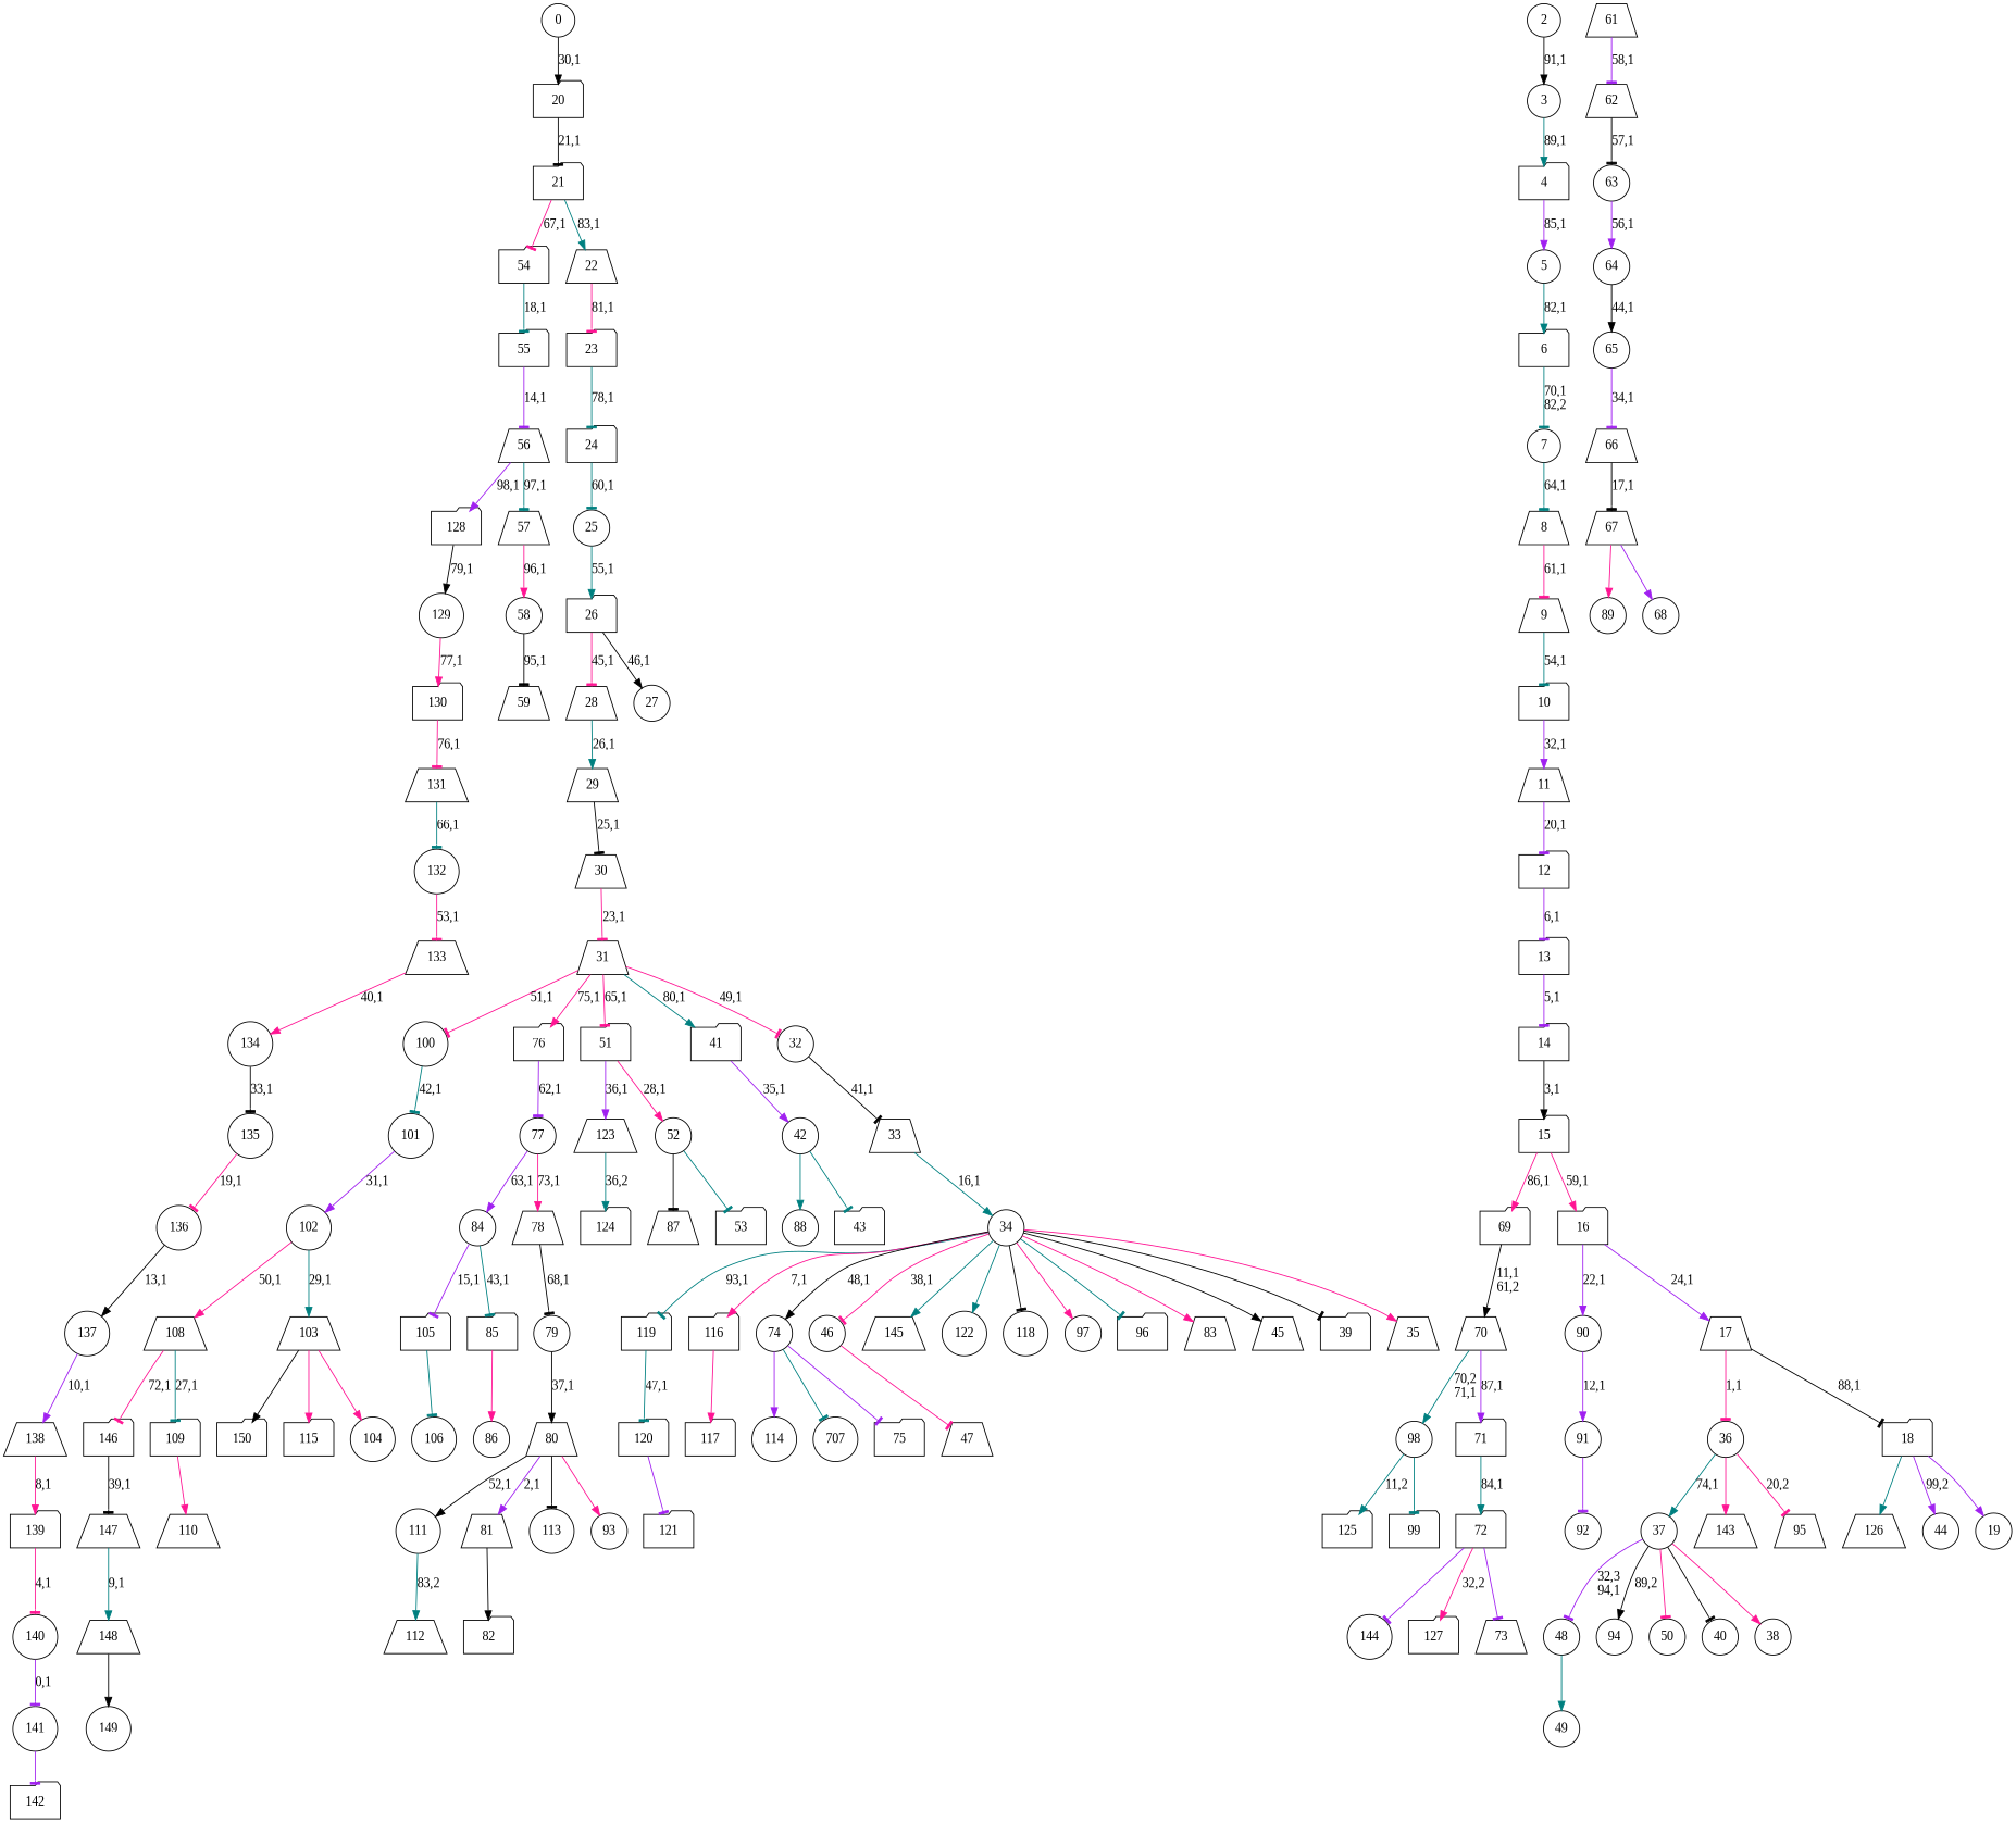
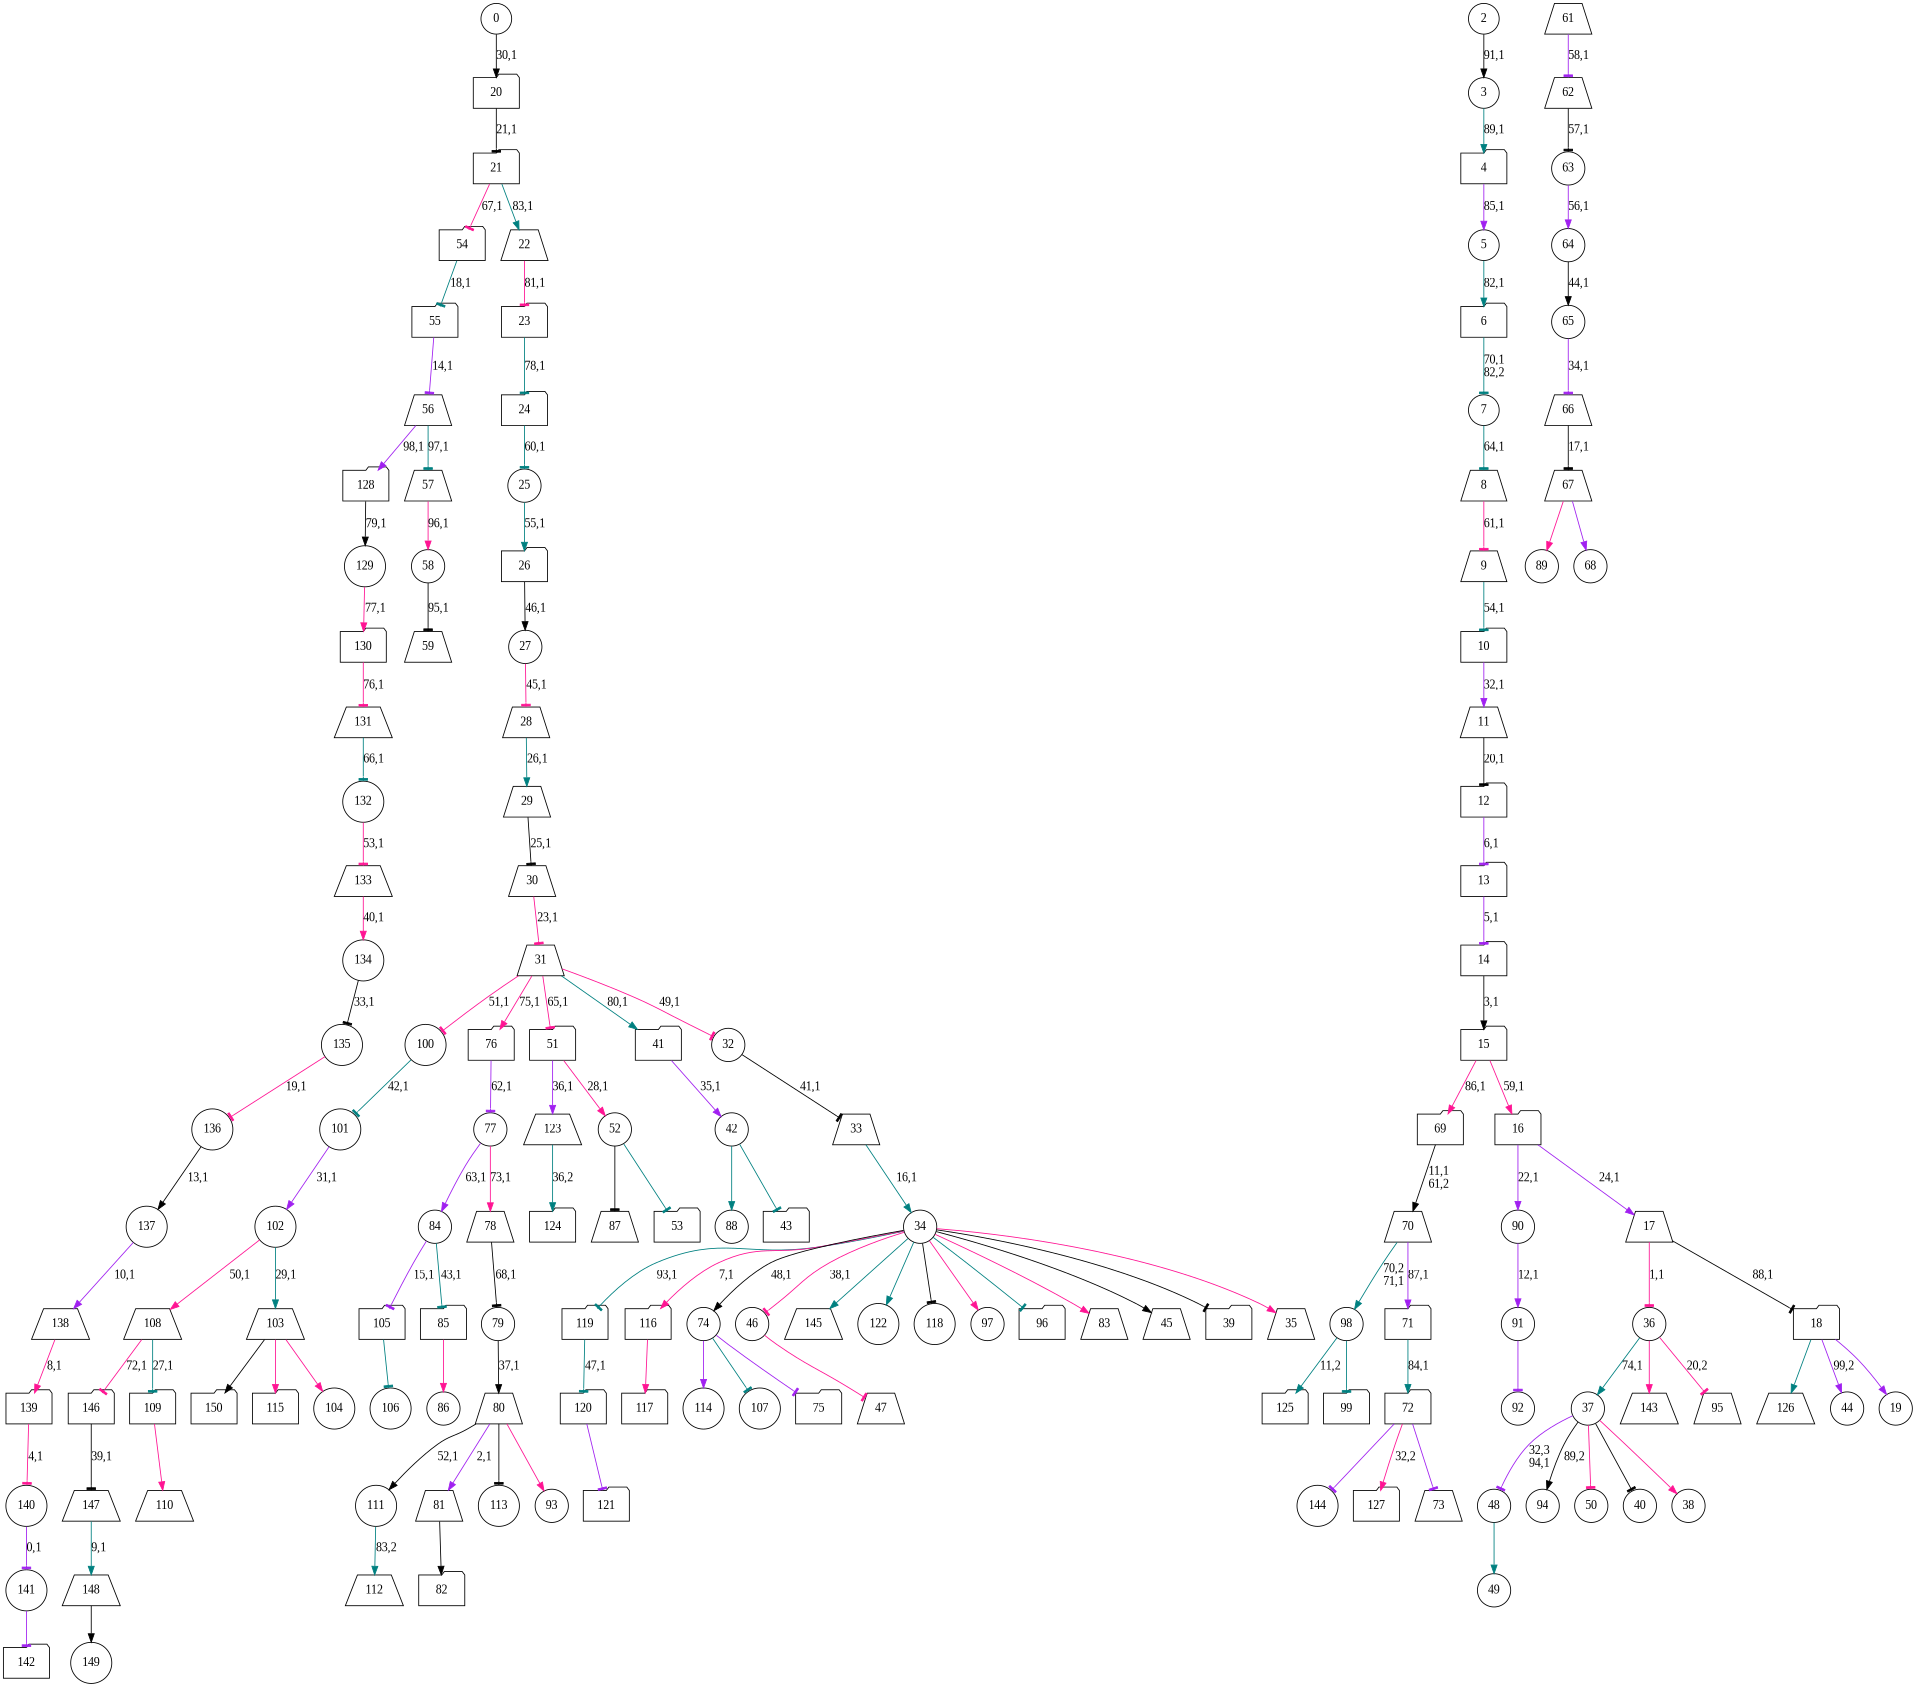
  digraph {
    fontname="Liberation Serif"
    node [fontname="Liberation Serif" shape=circle]
    edge [arrowhead=normal color=deeppink fontname="Liberation Serif"]
    148 [shape=trapezium]
    149
    147 [shape=trapezium]
    146 [shape=folder]
    142 [shape=folder]
    141
    140
    139 [shape=folder]
    138 [shape=trapezium]
    137
    136
    135
    134
    133 [shape=trapezium]
    132
    131 [shape=trapezium]
    130 [shape=folder]
    129
    128 [shape=folder]
    123 [shape=trapezium]
    124 [shape=folder]
    120 [shape=folder]
    121 [shape=folder]
    119 [shape=folder]
    116 [shape=folder]
    117 [shape=folder]
    112 [shape=trapezium]
    111
    109 [shape=folder]
    110 [shape=trapezium]
    108 [shape=trapezium]
    105 [shape=folder]
    106
    103 [shape=trapezium]
    150 [shape=folder]
    115 [shape=folder]
    104
    102
    101
    100
    125 [shape=folder]
    98
    99 [shape=folder]
    91
    92
    90
    85 [shape=folder]
    86
    84
    81 [shape=trapezium]
    82 [shape=folder]
    80 [shape=trapezium]
    113
    93
    79
    78 [shape=trapezium]
    77
    76 [shape=folder]
    74
    114
-   107 [label=707]
+   107
    75 [shape=folder]
    72 [shape=folder]
    144
    127 [shape=folder]
    73 [shape=trapezium]
    71 [shape=folder]
    70 [shape=trapezium]
    69 [shape=folder]
    67 [shape=trapezium]
    89
    68
    66 [shape=trapezium]
    65
    64
    63
    62 [shape=trapezium]
    61 [shape=trapezium]
    59 [shape=trapezium]
    58
    57 [shape=trapezium]
    56 [shape=trapezium]
    55 [shape=folder]
    54 [shape=folder]
    87 [shape=trapezium]
    52
    53 [shape=folder]
    51 [shape=folder]
    48
    49
    47 [shape=trapezium]
    46
    42
    88
    43 [shape=folder]
    41 [shape=folder]
    37
    94
    50
    40
    38
    36
    143 [shape=trapezium]
    95 [shape=trapezium]
    34
    145 [shape=trapezium]
    122
    118
    97
    96 [shape=folder]
    83 [shape=trapezium]
    45 [shape=trapezium]
    39 [shape=folder]
    35 [shape=trapezium]
    33 [shape=trapezium]
    32
    31 [shape=trapezium]
    30 [shape=trapezium]
    29 [shape=trapezium]
    28 [shape=trapezium]
    27
    26 [shape=folder]
    25
    24 [shape=folder]
    23 [shape=folder]
    22 [shape=trapezium]
    21 [shape=folder]
    20 [shape=folder]
    18 [shape=folder]
    126 [shape=trapezium]
    44
    19
    17 [shape=trapezium]
    16 [shape=folder]
    15 [shape=folder]
    14 [shape=folder]
    13 [shape=folder]
    12 [shape=folder]
    11 [shape=trapezium]
    10 [shape=folder]
    9 [shape=trapezium]
    8 [shape=trapezium]
    7
    6 [shape=folder]
    5
    4 [shape=folder]
    3
    2
    0
    148 -> 149 [color=black]
    147 -> 148 [color=teal label="9,1"]
    146 -> 147 [arrowhead=tee color=black label="39,1"]
    141 -> 142 [arrowhead=tee color=purple]
    140 -> 141 [arrowhead=tee color=purple label="0,1"]
    139 -> 140 [arrowhead=tee label="4,1"]
    138 -> 139 [label="8,1"]
    137 -> 138 [color=purple label="10,1"]
    136 -> 137 [color=black label="13,1"]
    135 -> 136 [arrowhead=tee label="19,1"]
    134 -> 135 [arrowhead=tee color=black label="33,1"]
    133 -> 134 [label="40,1"]
    132 -> 133 [arrowhead=tee label="53,1"]
    131 -> 132 [arrowhead=tee color=teal label="66,1"]
    130 -> 131 [arrowhead=tee label="76,1"]
    129 -> 130 [label="77,1"]
    128 -> 129 [color=black label="79,1"]
    123 -> 124 [color=teal label="36,2"]
    120 -> 121 [arrowhead=tee color=purple]
    119 -> 120 [arrowhead=tee color=teal label="47,1"]
    116 -> 117
    111 -> 112 [color=teal label="83,2"]
    109 -> 110
    108 -> 146 [arrowhead=tee label="72,1"]
    108 -> 109 [arrowhead=tee color=teal label="27,1"]
    105 -> 106 [arrowhead=tee color=teal]
    103 -> 150 [color=black]
    103 -> 115
    103 -> 104
    102 -> 108 [label="50,1"]
    102 -> 103 [color=teal label="29,1"]
    101 -> 102 [color=purple label="31,1"]
    100 -> 101 [arrowhead=tee color=teal label="42,1"]
    98 -> 125 [color=teal label="11,2"]
    98 -> 99 [arrowhead=tee color=teal]
    91 -> 92 [arrowhead=tee color=purple]
    90 -> 91 [color=purple label="12,1"]
    85 -> 86
    84 -> 105 [arrowhead=tee color=purple label="15,1"]
    84 -> 85 [arrowhead=tee color=teal label="43,1"]
    81 -> 82 [color=black]
    80 -> 111 [color=black label="52,1"]
    80 -> 81 [color=purple label="2,1"]
    80 -> 113 [arrowhead=tee color=black]
    80 -> 93
    79 -> 80 [color=black label="37,1"]
    78 -> 79 [arrowhead=tee color=black label="68,1"]
    77 -> 84 [color=purple label="63,1"]
    77 -> 78 [label="73,1"]
    76 -> 77 [arrowhead=tee color=purple label="62,1"]
    74 -> 114 [color=purple]
    74 -> 107 [arrowhead=tee color=teal]
    74 -> 75 [arrowhead=tee color=purple]
    72 -> 144 [arrowhead=tee color=purple]
    72 -> 127 [label="32,2"]
    72 -> 73 [arrowhead=tee color=purple]
    71 -> 72 [color=teal label="84,1"]
    70 -> 98 [color=teal label="70,2\n71,1"]
    70 -> 71 [color=purple label="87,1"]
    69 -> 70 [color=black label="11,1\n61,2"]
    67 -> 89
    67 -> 68 [color=purple]
    66 -> 67 [arrowhead=tee color=black label="17,1"]
    65 -> 66 [arrowhead=tee color=purple label="34,1"]
    64 -> 65 [color=black label="44,1"]
    63 -> 64 [color=purple label="56,1"]
    62 -> 63 [arrowhead=tee color=black label="57,1"]
    61 -> 62 [arrowhead=tee color=purple label="58,1"]
    58 -> 59 [arrowhead=tee color=black label="95,1"]
    57 -> 58 [label="96,1"]
    56 -> 128 [color=purple label="98,1"]
    56 -> 57 [arrowhead=tee color=teal label="97,1"]
    55 -> 56 [arrowhead=tee color=purple label="14,1"]
    54 -> 55 [arrowhead=tee color=teal label="18,1"]
    52 -> 87 [arrowhead=tee color=black]
    52 -> 53 [arrowhead=tee color=teal]
    51 -> 123 [color=purple label="36,1"]
    51 -> 52 [label="28,1"]
    48 -> 49 [color=teal]
    46 -> 47 [arrowhead=tee]
    42 -> 88 [color=teal]
    42 -> 43 [arrowhead=tee color=teal]
    41 -> 42 [color=purple label="35,1"]
    37 -> 48 [arrowhead=tee color=purple label="32,3\n94,1"]
    37 -> 94 [color=black label="89,2"]
    37 -> 50 [arrowhead=tee]
    37 -> 40 [arrowhead=tee color=black]
    37 -> 38
    36 -> 37 [color=teal label="74,1"]
    36 -> 143
    36 -> 95 [arrowhead=tee label="20,2"]
    34 -> 119 [arrowhead=tee color=teal label="93,1"]
    34 -> 116 [label="7,1"]
    34 -> 74 [color=black label="48,1"]
    34 -> 46 [arrowhead=tee label="38,1"]
    34 -> 145 [color=teal]
    34 -> 122 [color=teal]
    34 -> 118 [arrowhead=tee color=black]
    34 -> 97
    34 -> 96 [arrowhead=tee color=teal]
    34 -> 83
    34 -> 45 [color=black]
    34 -> 39 [arrowhead=tee color=black]
    34 -> 35
    33 -> 34 [color=teal label="16,1"]
    32 -> 33 [arrowhead=tee color=black label="41,1"]
    31 -> 100 [arrowhead=tee label="51,1"]
    31 -> 76 [label="75,1"]
    31 -> 51 [arrowhead=tee label="65,1"]
    31 -> 41 [color=teal label="80,1"]
    31 -> 32 [arrowhead=tee label="49,1"]
    30 -> 31 [arrowhead=tee label="23,1"]
    29 -> 30 [arrowhead=tee color=black label="25,1"]
    28 -> 29 [color=teal label="26,1"]
-   26 -> 28 [arrowhead=tee label="45,1"]
+   27 -> 28 [arrowhead=tee label="45,1"]
    26 -> 27 [color=black label="46,1"]
    25 -> 26 [color=teal label="55,1"]
    24 -> 25 [arrowhead=tee color=teal label="60,1"]
    23 -> 24 [arrowhead=tee color=teal label="78,1"]
    22 -> 23 [arrowhead=tee label="81,1"]
    21 -> 54 [arrowhead=tee label="67,1"]
    21 -> 22 [color=teal label="83,1"]
    20 -> 21 [arrowhead=tee color=black label="21,1"]
    18 -> 126 [color=teal]
    18 -> 44 [color=purple label="99,2"]
    18 -> 19 [color=purple]
    17 -> 36 [arrowhead=tee label="1,1"]
    17 -> 18 [arrowhead=tee color=black label="88,1"]
    16 -> 90 [color=purple label="22,1"]
    16 -> 17 [color=purple label="24,1"]
    15 -> 69 [label="86,1"]
    15 -> 16 [label="59,1"]
    14 -> 15 [color=black label="3,1"]
    13 -> 14 [arrowhead=tee color=purple label="5,1"]
    12 -> 13 [arrowhead=tee color=purple label="6,1"]
-   11 -> 12 [arrowhead=tee color=purple label="20,1"]
+   11 -> 12 [arrowhead=tee color=black label="20,1"]
    10 -> 11 [color=purple label="32,1"]
    9 -> 10 [arrowhead=tee color=teal label="54,1"]
    8 -> 9 [arrowhead=tee label="61,1"]
    7 -> 8 [arrowhead=tee color=teal label="64,1"]
    6 -> 7 [arrowhead=tee color=teal label="70,1\n82,2"]
    5 -> 6 [color=teal label="82,1"]
    4 -> 5 [color=purple label="85,1"]
    3 -> 4 [color=teal label="89,1"]
    2 -> 3 [color=black label="91,1"]
    0 -> 20 [color=black label="30,1"]
  }
